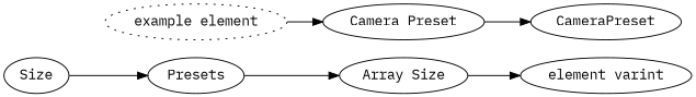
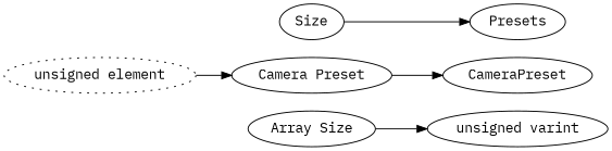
  digraph {
    fontname="IBM Plex Mono"
    rankdir=LR
    node [fontname="IBM Plex Mono"]
    edge [fontname="IBM Plex Mono"]
-   n1 [label="element varint"]
+   n1 [label="unsigned varint"]
    n2 [label=CameraPreset]
    n3 [label=Size]
    n4 [label=Presets]
    n5 [label="Array Size"]
-   n6 [label="example element" style=dotted]
+   n6 [label="unsigned element" style=dotted]
    n7 [label="Camera Preset"]
    subgraph sub_1 {
      rank=max
      n1
      n2
    }
    n3 -> n4
-   n4 -> n5
    n5 -> n1
    n6 -> n7
    n7 -> n2
  }
